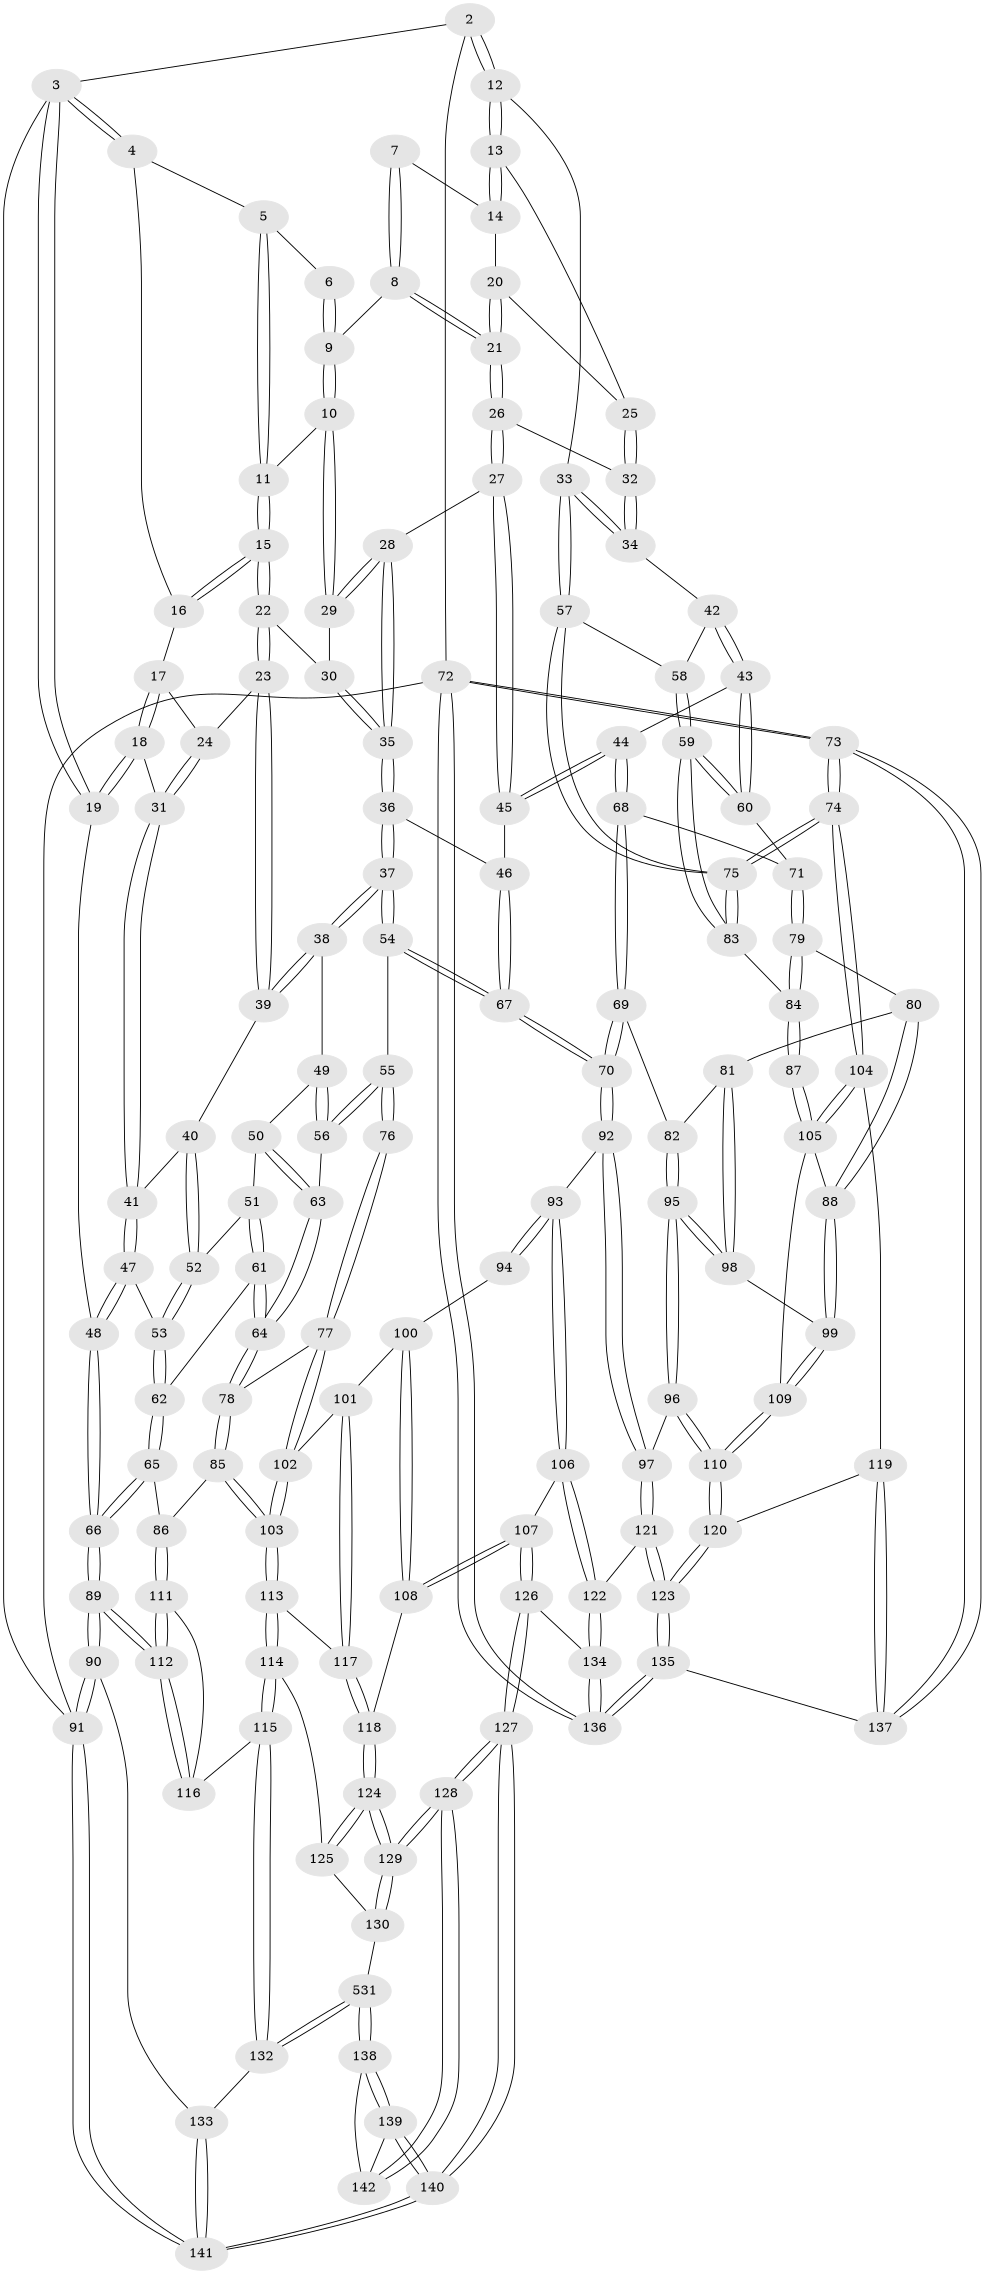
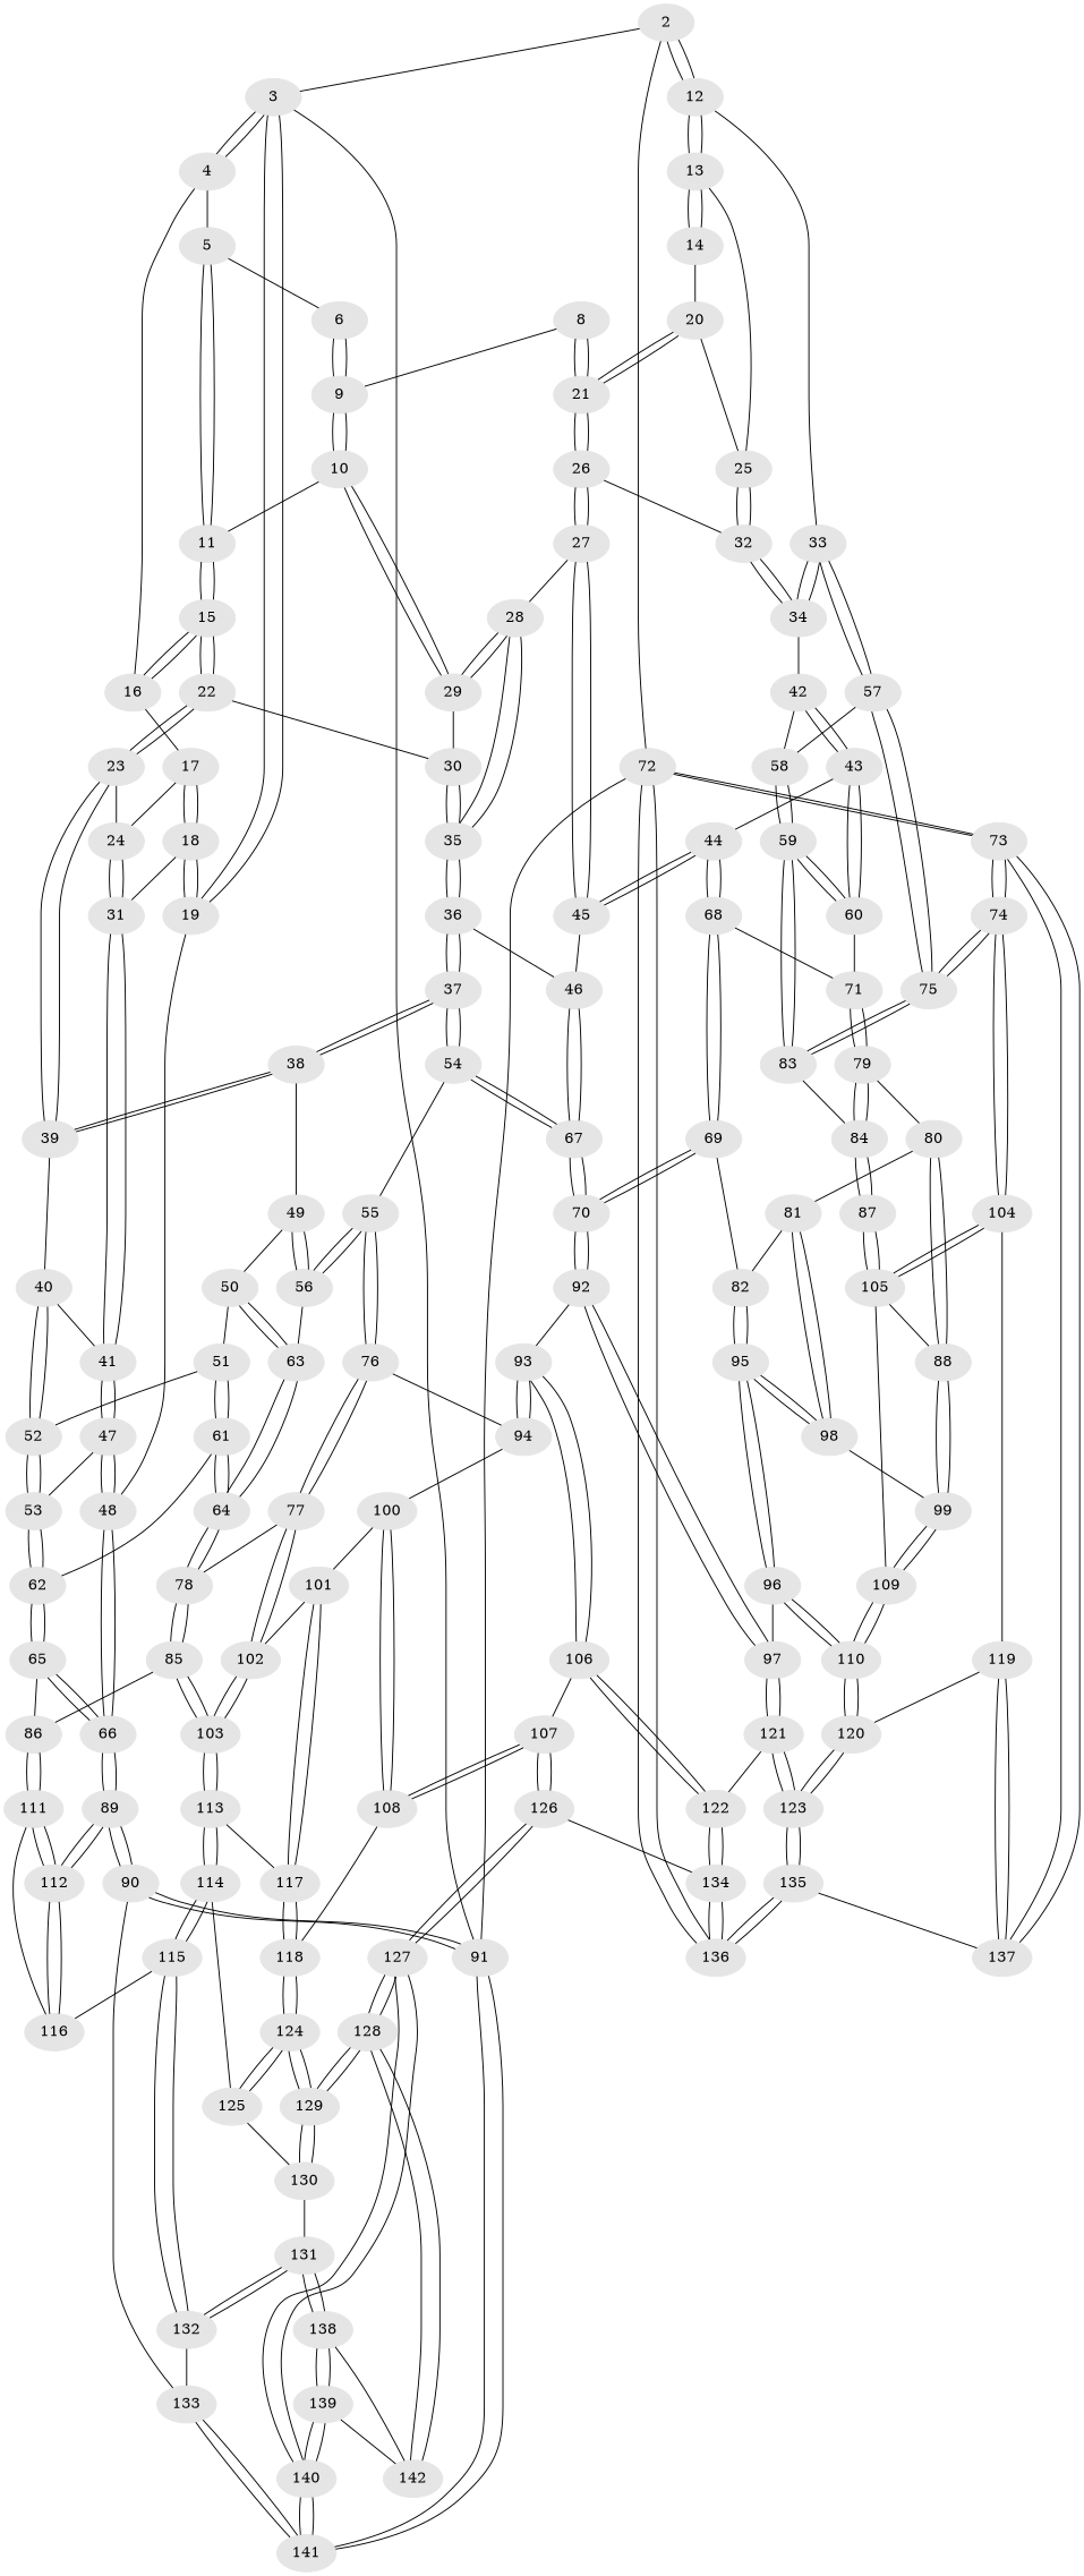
  graph {
    node [color=gray90 style=filled]
    2
    3
    12
    72
-   7
    8
    14
    4
    19
    91
    13
    33
    73
    136
    5
    16
    48
    141
    6
    11
    17
    9
    15
    10
    21
    20
    26
    29
    30
    22
    25
    34
    57
    32
    23
    18
    24
    31
    41
    66
    27
    39
    35
    40
    28
    45
    46
    36
    47
    42
    58
    75
    43
    37
    38
    54
    67
    49
    55
    50
    56
    52
    53
    44
    60
    59
    68
    71
    69
    70
    62
    89
    51
    63
    61
    64
    65
    76
    77
    94
    83
    84
    79
    78
    86
    85
    111
    90
    112
    92
    82
    95
    93
    97
    80
    74
    137
    104
    105
    119
    102
    100
    103
    81
    88
    87
    98
    99
    96
    113
    116
    109
    133
    106
    121
    107
    122
    101
    108
    110
    120
    123
    117
    118
    114
    126
    134
    127
    124
    115
    125
    132
    130
    129
    135
-   131 [label=531]
+   131
    128
    140
    142
    138
    139
    2 -- 3
    2 -- 12
    2 -- 12
    2 -- 72
    3 -- 4
    3 -- 4
    3 -- 19
    3 -- 19
    3 -- 91
    12 -- 13
    12 -- 13
    12 -- 33
    72 -- 91
    72 -- 73
    72 -- 73
    72 -- 136
    72 -- 136
-   7 -- 8
-   7 -- 8
-   7 -- 14
    8 -- 9
    8 -- 21
    8 -- 21
    14 -- 20
    4 -- 5
    4 -- 16
    19 -- 48
    91 -- 141
    91 -- 141
    13 -- 14
    13 -- 14
    13 -- 25
    33 -- 34
    33 -- 34
    33 -- 57
    33 -- 57
    73 -- 74
    73 -- 74
    73 -- 137
    73 -- 137
    5 -- 6
    5 -- 11
    5 -- 11
    16 -- 17
    48 -- 66
    48 -- 66
    6 -- 9
    6 -- 9
    11 -- 15
    11 -- 15
    17 -- 18
    17 -- 18
    17 -- 24
    9 -- 10
    9 -- 10
    15 -- 16
    15 -- 16
    15 -- 22
    15 -- 22
    10 -- 11
    10 -- 29
    10 -- 29
    21 -- 26
    21 -- 26
    20 -- 21
    20 -- 21
    20 -- 25
    26 -- 32
    26 -- 27
    26 -- 27
    29 -- 30
    30 -- 35
    30 -- 35
    22 -- 30
    22 -- 23
    22 -- 23
    25 -- 32
    25 -- 32
    34 -- 42
    57 -- 58
    57 -- 75
    57 -- 75
    32 -- 34
    32 -- 34
    23 -- 24
    23 -- 39
    23 -- 39
    18 -- 19
    18 -- 19
    18 -- 31
    24 -- 31
    24 -- 31
    31 -- 41
    31 -- 41
    41 -- 47
    41 -- 47
    66 -- 89
    66 -- 89
    27 -- 28
    27 -- 45
    27 -- 45
    39 -- 40
    35 -- 36
    35 -- 36
    40 -- 41
    40 -- 52
    40 -- 52
    28 -- 29
    28 -- 29
    28 -- 35
    28 -- 35
    45 -- 46
    46 -- 67
    46 -- 67
    36 -- 46
    36 -- 37
    36 -- 37
    47 -- 48
    47 -- 48
    47 -- 53
    42 -- 58
    42 -- 43
    42 -- 43
    58 -- 59
    58 -- 59
    75 -- 83
    75 -- 83
    43 -- 44
    43 -- 60
    43 -- 60
    37 -- 38
    37 -- 38
    37 -- 54
    37 -- 54
    38 -- 39
    38 -- 39
    38 -- 49
    54 -- 67
    54 -- 67
    54 -- 55
    67 -- 70
    67 -- 70
    49 -- 50
    49 -- 56
    49 -- 56
    55 -- 56
    55 -- 56
    55 -- 76
    55 -- 76
    50 -- 51
    50 -- 63
    50 -- 63
    56 -- 63
    52 -- 53
    52 -- 53
    53 -- 62
    53 -- 62
    44 -- 45
    44 -- 45
    44 -- 68
    44 -- 68
    60 -- 71
    59 -- 60
    59 -- 60
    59 -- 83
    59 -- 83
    68 -- 71
    68 -- 69
    68 -- 69
    71 -- 79
    71 -- 79
    69 -- 70
    69 -- 70
    69 -- 82
    70 -- 92
    70 -- 92
    62 -- 65
    62 -- 65
    89 -- 90
    89 -- 90
    89 -- 112
    89 -- 112
    51 -- 52
    51 -- 61
    51 -- 61
    63 -- 64
    63 -- 64
    61 -- 62
    61 -- 64
    61 -- 64
    64 -- 78
    64 -- 78
    65 -- 66
    65 -- 66
    65 -- 86
    76 -- 77
    76 -- 77
+   76 -- 94
    77 -- 78
    77 -- 102
    77 -- 102
    94 -- 100
    83 -- 84
    84 -- 87
    84 -- 87
    79 -- 84
    79 -- 84
    79 -- 80
    78 -- 85
    78 -- 85
    86 -- 111
    86 -- 111
    85 -- 86
    85 -- 103
    85 -- 103
    111 -- 112
    111 -- 112
    111 -- 116
    90 -- 91
    90 -- 91
    90 -- 133
    112 -- 116
    112 -- 116
    92 -- 93
    92 -- 97
    92 -- 97
    82 -- 95
    82 -- 95
    95 -- 98
    95 -- 98
    95 -- 96
    95 -- 96
    93 -- 94
    93 -- 94
    93 -- 106
    93 -- 106
    97 -- 121
    97 -- 121
    80 -- 81
    80 -- 88
    80 -- 88
    74 -- 75
    74 -- 75
    74 -- 104
    74 -- 104
    104 -- 105
    104 -- 105
    104 -- 119
    105 -- 88
    105 -- 109
    119 -- 137
    119 -- 137
    119 -- 120
    102 -- 103
    102 -- 103
    100 -- 101
    100 -- 108
    100 -- 108
    103 -- 113
    103 -- 113
    81 -- 82
    81 -- 98
    81 -- 98
    88 -- 99
    88 -- 99
    87 -- 105
    87 -- 105
    98 -- 99
    99 -- 109
    99 -- 109
    96 -- 97
    96 -- 110
    96 -- 110
    113 -- 117
    113 -- 114
    113 -- 114
    109 -- 110
    109 -- 110
    133 -- 141
    133 -- 141
    106 -- 107
    106 -- 122
    106 -- 122
    121 -- 122
    121 -- 123
    121 -- 123
    107 -- 108
    107 -- 108
    107 -- 126
    107 -- 126
    122 -- 134
    122 -- 134
    101 -- 102
    101 -- 117
    101 -- 117
    108 -- 118
    110 -- 120
    110 -- 120
    120 -- 123
    120 -- 123
    123 -- 135
    123 -- 135
    117 -- 118
    117 -- 118
    118 -- 124
    118 -- 124
    114 -- 115
    114 -- 115
    114 -- 125
    126 -- 134
    126 -- 127
    126 -- 127
    134 -- 136
    134 -- 136
    127 -- 128
    127 -- 128
    127 -- 140
    127 -- 140
    124 -- 125
    124 -- 125
    124 -- 129
    124 -- 129
    115 -- 116
    115 -- 132
    115 -- 132
    125 -- 130
    132 -- 133
    130 -- 131
    129 -- 130
    129 -- 130
    135 -- 136
    135 -- 136
    135 -- 137
    131 -- 132
    131 -- 132
    131 -- 138
    131 -- 138
    128 -- 129
    128 -- 129
    128 -- 142
    128 -- 142
    140 -- 141
    140 -- 141
    138 -- 142
    138 -- 139
    138 -- 139
    139 -- 140
    139 -- 140
    139 -- 142
  }
